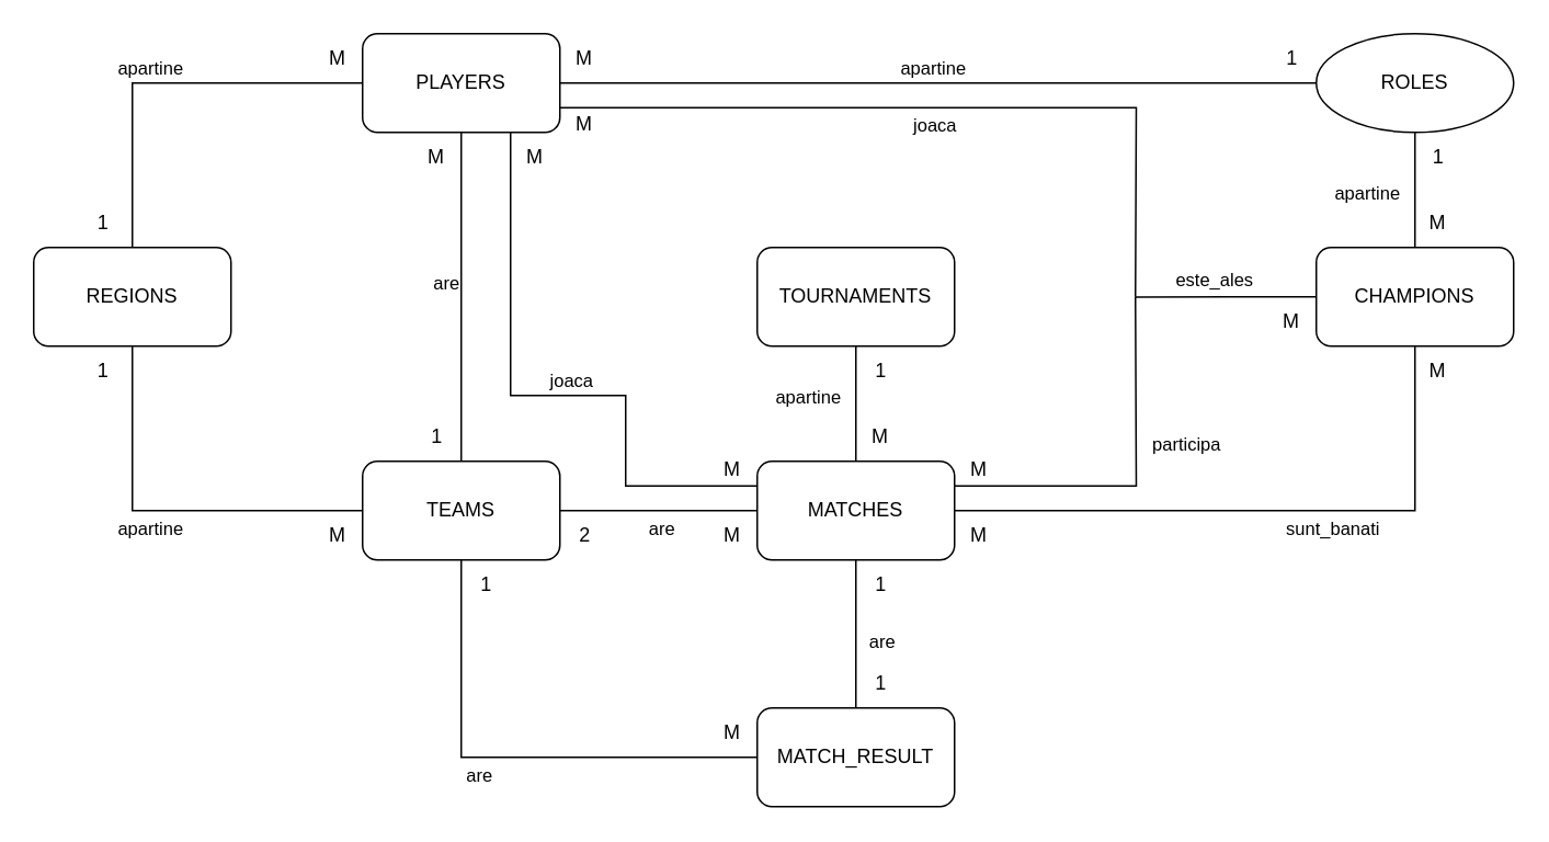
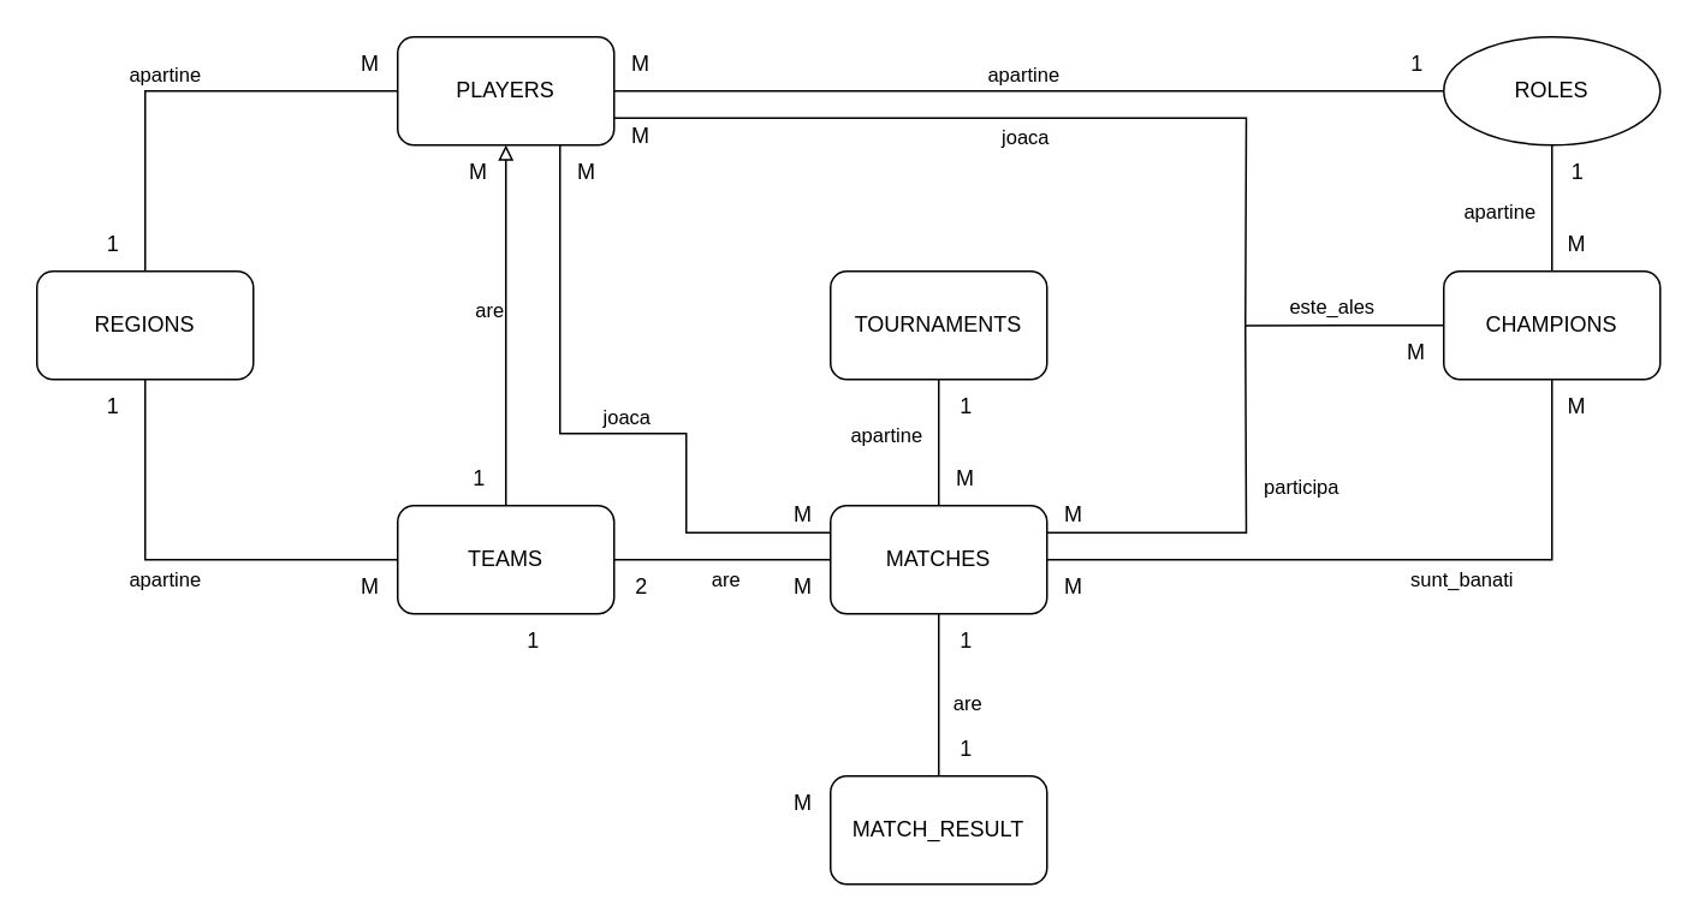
  <mxCell id="0" />
  <mxCell id="1" parent="0" />
  <mxCell id="2" style="edgeStyle=orthogonalEdgeStyle;rounded=0;orthogonalLoop=1;jettySize=auto;html=1;entryX=0;entryY=0.5;entryDx=0;entryDy=0;endArrow=none;endFill=0;exitX=0.5;exitY=0;exitDx=0;exitDy=0;" parent="1" source="15" target="14" edge="1"><mxGeometry relative="1" as="geometry"><mxPoint x="-252.5" y="-180" as="sourcePoint" /><mxPoint x="-137.1" y="-439" as="targetPoint" /></mxGeometry></mxCell>
  <mxCell id="3" value="apartine" style="edgeLabel;html=1;align=center;verticalAlign=middle;resizable=0;points=[];" parent="2" vertex="1" connectable="0"><mxGeometry x="-0.226" y="1" relative="1" as="geometry"><mxPoint x="11" y="-17" as="offset" /></mxGeometry></mxCell>
- <mxCell id="4" style="edgeStyle=orthogonalEdgeStyle;rounded=0;orthogonalLoop=1;jettySize=auto;html=1;entryX=0.5;entryY=1;entryDx=0;entryDy=0;endArrow=none;endFill=0;exitX=0.5;exitY=0;exitDx=0;exitDy=0;" parent="1" source="20" target="14" edge="1"><mxGeometry relative="1" as="geometry"><mxPoint x="5" y="204" as="sourcePoint" /><mxPoint x="3.55" y="-399.73" as="targetPoint" /></mxGeometry></mxCell>
+ <mxCell id="4" style="edgeStyle=orthogonalEdgeStyle;rounded=0;orthogonalLoop=1;jettySize=auto;html=1;entryX=0.5;entryY=1;entryDx=0;entryDy=0;endArrow=block;endFill=0;exitX=0.5;exitY=0;exitDx=0;exitDy=0;" parent="1" source="20" target="14" edge="1"><mxGeometry relative="1" as="geometry"><mxPoint x="5" y="204" as="sourcePoint" /><mxPoint x="3.55" y="-399.73" as="targetPoint" /></mxGeometry></mxCell>
  <mxCell id="5" value="are" style="edgeLabel;html=1;align=center;verticalAlign=middle;resizable=0;points=[];" parent="4" vertex="1" connectable="0"><mxGeometry x="-0.064" y="-4" relative="1" as="geometry"><mxPoint x="-14" y="-15" as="offset" /></mxGeometry></mxCell>
  <mxCell id="6" style="edgeStyle=orthogonalEdgeStyle;rounded=0;orthogonalLoop=1;jettySize=auto;html=1;exitX=0.5;exitY=1;exitDx=0;exitDy=0;endArrow=none;endFill=0;entryX=0;entryY=0.5;entryDx=0;entryDy=0;" parent="1" source="15" target="20" edge="1"><mxGeometry relative="1" as="geometry"><mxPoint x="-189.59" y="-89.37" as="sourcePoint" /><mxPoint x="-107" y="266" as="targetPoint" /></mxGeometry></mxCell>
  <mxCell id="7" value="apartine" style="edgeLabel;html=1;align=center;verticalAlign=middle;resizable=0;points=[];" parent="6" vertex="1" connectable="0"><mxGeometry x="-0.158" y="1" relative="1" as="geometry"><mxPoint x="9" y="11" as="offset" /></mxGeometry></mxCell>
  <mxCell id="8" style="edgeStyle=orthogonalEdgeStyle;rounded=0;orthogonalLoop=1;jettySize=auto;html=1;exitX=1;exitY=0.5;exitDx=0;exitDy=0;entryX=0;entryY=0.5;entryDx=0;entryDy=0;endArrow=none;endFill=0;" edge="1" parent="1" source="14" target="34"><mxGeometry relative="1" as="geometry" /></mxCell>
  <mxCell id="9" value="apartine" style="edgeLabel;html=1;align=center;verticalAlign=middle;resizable=0;points=[];" vertex="1" connectable="0" parent="8"><mxGeometry x="-0.017" y="1" relative="1" as="geometry"><mxPoint y="-9" as="offset" /></mxGeometry></mxCell>
  <mxCell id="10" style="edgeStyle=orthogonalEdgeStyle;rounded=0;orthogonalLoop=1;jettySize=auto;html=1;exitX=0.75;exitY=1;exitDx=0;exitDy=0;entryX=0;entryY=0.25;entryDx=0;entryDy=0;endArrow=none;endFill=0;" edge="1" parent="1" source="14" target="28"><mxGeometry relative="1" as="geometry"><Array as="points"><mxPoint x="310" y="240" /><mxPoint x="380" y="240" /><mxPoint x="380" y="295" /></Array></mxGeometry></mxCell>
  <mxCell id="11" value="joaca" style="edgeLabel;html=1;align=center;verticalAlign=middle;resizable=0;points=[];" vertex="1" connectable="0" parent="10"><mxGeometry x="0.074" y="2" relative="1" as="geometry"><mxPoint y="-8" as="offset" /></mxGeometry></mxCell>
  <mxCell id="12" style="edgeStyle=orthogonalEdgeStyle;rounded=0;orthogonalLoop=1;jettySize=auto;html=1;exitX=1;exitY=0.75;exitDx=0;exitDy=0;endArrow=none;endFill=0;" edge="1" parent="1" source="14"><mxGeometry relative="1" as="geometry"><mxPoint x="690" y="180" as="targetPoint" /></mxGeometry></mxCell>
  <mxCell id="13" value="joaca" style="edgeLabel;html=1;align=center;verticalAlign=middle;resizable=0;points=[];" vertex="1" connectable="0" parent="12"><mxGeometry x="-0.024" relative="1" as="geometry"><mxPoint y="10" as="offset" /></mxGeometry></mxCell>
  <mxCell id="14" value="PLAYERS" style="rounded=1;whiteSpace=wrap;html=1;" vertex="1" parent="1"><mxGeometry x="220" y="20" width="120" height="60" as="geometry" /></mxCell>
  <mxCell id="15" value="REGIONS" style="rounded=1;whiteSpace=wrap;html=1;" vertex="1" parent="1"><mxGeometry x="20" y="150" width="120" height="60" as="geometry" /></mxCell>
- <mxCell id="16" style="edgeStyle=orthogonalEdgeStyle;rounded=0;orthogonalLoop=1;jettySize=auto;html=1;exitX=0.5;exitY=1;exitDx=0;exitDy=0;entryX=0;entryY=0.5;entryDx=0;entryDy=0;endArrow=none;endFill=0;" edge="1" parent="1" source="20" target="23"><mxGeometry relative="1" as="geometry" /></mxCell>
- <mxCell id="17" value="are" style="edgeLabel;html=1;align=center;verticalAlign=middle;resizable=0;points=[];" vertex="1" connectable="0" parent="16"><mxGeometry x="-0.013" y="-3" relative="1" as="geometry"><mxPoint x="-18" y="7" as="offset" /></mxGeometry></mxCell>
  <mxCell id="18" style="edgeStyle=orthogonalEdgeStyle;rounded=0;orthogonalLoop=1;jettySize=auto;html=1;exitX=1;exitY=0.5;exitDx=0;exitDy=0;entryX=0;entryY=0.5;entryDx=0;entryDy=0;endArrow=none;endFill=0;" edge="1" parent="1" source="20" target="28"><mxGeometry relative="1" as="geometry" /></mxCell>
  <mxCell id="19" value="are" style="edgeLabel;html=1;align=center;verticalAlign=middle;resizable=0;points=[];" vertex="1" connectable="0" parent="18"><mxGeometry x="0.021" relative="1" as="geometry"><mxPoint y="10" as="offset" /></mxGeometry></mxCell>
  <mxCell id="20" value="TEAMS" style="rounded=1;whiteSpace=wrap;html=1;" vertex="1" parent="1"><mxGeometry x="220" y="280" width="120" height="60" as="geometry" /></mxCell>
  <mxCell id="21" style="edgeStyle=orthogonalEdgeStyle;rounded=0;orthogonalLoop=1;jettySize=auto;html=1;exitX=0.5;exitY=0;exitDx=0;exitDy=0;entryX=0.5;entryY=1;entryDx=0;entryDy=0;endArrow=none;endFill=0;" edge="1" parent="1" source="23" target="28"><mxGeometry relative="1" as="geometry" /></mxCell>
  <mxCell id="22" value="are" style="edgeLabel;html=1;align=center;verticalAlign=middle;resizable=0;points=[];" vertex="1" connectable="0" parent="21"><mxGeometry x="-0.039" y="-3" relative="1" as="geometry"><mxPoint x="12" y="2" as="offset" /></mxGeometry></mxCell>
  <mxCell id="23" value="MATCH_RESULT" style="rounded=1;whiteSpace=wrap;html=1;" vertex="1" parent="1"><mxGeometry y="430" width="120" height="60" as="geometry" x="460" /></mxCell>
  <mxCell id="24" style="edgeStyle=orthogonalEdgeStyle;rounded=0;orthogonalLoop=1;jettySize=auto;html=1;exitX=1;exitY=0.5;exitDx=0;exitDy=0;entryX=0.5;entryY=1;entryDx=0;entryDy=0;endArrow=none;endFill=0;" edge="1" parent="1" source="28" target="31"><mxGeometry relative="1" as="geometry" /></mxCell>
  <mxCell id="25" value="sunt_banati" style="edgeLabel;html=1;align=center;verticalAlign=middle;resizable=0;points=[];" vertex="1" connectable="0" parent="24"><mxGeometry x="0.206" y="-1" relative="1" as="geometry"><mxPoint y="9" as="offset" /></mxGeometry></mxCell>
  <mxCell id="26" style="edgeStyle=orthogonalEdgeStyle;rounded=0;orthogonalLoop=1;jettySize=auto;html=1;exitX=1;exitY=0.25;exitDx=0;exitDy=0;endArrow=none;endFill=0;" edge="1" parent="1" source="28"><mxGeometry relative="1" as="geometry"><mxPoint x="690" y="180" as="targetPoint" /></mxGeometry></mxCell>
  <mxCell id="27" value="participa" style="edgeLabel;html=1;align=center;verticalAlign=middle;resizable=0;points=[];" vertex="1" connectable="0" parent="26"><mxGeometry x="0.222" y="-1" relative="1" as="geometry"><mxPoint x="29" y="2" as="offset" /></mxGeometry></mxCell>
  <mxCell id="28" value="MATCHES" style="rounded=1;whiteSpace=wrap;html=1;" vertex="1" parent="1"><mxGeometry y="280" width="120" height="60" as="geometry" x="460" /></mxCell>
  <mxCell id="29" style="edgeStyle=orthogonalEdgeStyle;rounded=0;orthogonalLoop=1;jettySize=auto;html=1;exitX=0;exitY=0.5;exitDx=0;exitDy=0;endArrow=none;endFill=0;" edge="1" parent="1" source="31"><mxGeometry relative="1" as="geometry"><mxPoint x="690" y="180.174" as="targetPoint" /></mxGeometry></mxCell>
  <mxCell id="30" value="este_ales" style="edgeLabel;html=1;align=center;verticalAlign=middle;resizable=0;points=[];" vertex="1" connectable="0" parent="29"><mxGeometry x="0.141" relative="1" as="geometry"><mxPoint y="-11" as="offset" /></mxGeometry></mxCell>
  <mxCell id="31" value="CHAMPIONS" style="rounded=1;whiteSpace=wrap;html=1;" vertex="1" parent="1"><mxGeometry x="800" y="150" width="120" height="60" as="geometry" /></mxCell>
  <mxCell id="32" style="edgeStyle=orthogonalEdgeStyle;rounded=0;orthogonalLoop=1;jettySize=auto;html=1;exitX=0.5;exitY=1;exitDx=0;exitDy=0;entryX=0.5;entryY=0;entryDx=0;entryDy=0;endArrow=none;endFill=0;" edge="1" parent="1" source="34" target="31"><mxGeometry relative="1" as="geometry" /></mxCell>
  <mxCell id="33" value="apartine" style="edgeLabel;html=1;align=center;verticalAlign=middle;resizable=0;points=[];" vertex="1" connectable="0" parent="32"><mxGeometry x="0.016" relative="1" as="geometry"><mxPoint x="-30" as="offset" /></mxGeometry></mxCell>
  <mxCell id="34" value="ROLES" style="ellipse;whiteSpace=wrap;html=1;" vertex="1" parent="1"><mxGeometry x="800" y="20" width="120" height="60" as="geometry" /></mxCell>
  <mxCell id="35" style="edgeStyle=orthogonalEdgeStyle;rounded=0;orthogonalLoop=1;jettySize=auto;html=1;exitX=0.5;exitY=1;exitDx=0;exitDy=0;entryX=0.5;entryY=0;entryDx=0;entryDy=0;endArrow=none;endFill=0;" edge="1" parent="1" source="37" target="28"><mxGeometry relative="1" as="geometry" /></mxCell>
  <mxCell id="36" value="apartine" style="edgeLabel;html=1;align=center;verticalAlign=middle;resizable=0;points=[];" vertex="1" connectable="0" parent="35"><mxGeometry x="-0.058" y="1" relative="1" as="geometry"><mxPoint x="-31" y="-3" as="offset" /></mxGeometry></mxCell>
  <mxCell id="37" value="TOURNAMENTS" style="rounded=1;whiteSpace=wrap;html=1;" vertex="1" parent="1"><mxGeometry y="150" width="120" height="60" as="geometry" x="460" /></mxCell>
  <mxCell id="38" value="1" style="text;html=1;align=center;verticalAlign=middle;resizable=0;points=[];autosize=1;strokeColor=none;fillColor=none;" vertex="1" parent="1"><mxGeometry x="47" y="210" width="30" height="30" as="geometry" /></mxCell>
  <mxCell id="39" value="M" style="text;html=1;strokeColor=none;fillColor=none;align=center;verticalAlign=middle;whiteSpace=wrap;rounded=0;" vertex="1" parent="1"><mxGeometry x="190" y="20" width="30" height="30" as="geometry" /></mxCell>
  <mxCell id="40" value="1" style="text;html=1;align=center;verticalAlign=middle;resizable=0;points=[];autosize=1;strokeColor=none;fillColor=none;" vertex="1" parent="1"><mxGeometry x="47" y="120" width="30" height="30" as="geometry" /></mxCell>
  <mxCell id="41" value="M" style="text;html=1;strokeColor=none;fillColor=none;align=center;verticalAlign=middle;whiteSpace=wrap;rounded=0;" vertex="1" parent="1"><mxGeometry x="190" y="310" width="30" height="30" as="geometry" /></mxCell>
  <mxCell id="42" value="1" style="text;html=1;align=center;verticalAlign=middle;resizable=0;points=[];autosize=1;strokeColor=none;fillColor=none;" vertex="1" parent="1"><mxGeometry x="250" y="250" width="30" height="30" as="geometry" /></mxCell>
  <mxCell id="43" value="M" style="text;html=1;strokeColor=none;fillColor=none;align=center;verticalAlign=middle;whiteSpace=wrap;rounded=0;" vertex="1" parent="1"><mxGeometry x="250" y="80" width="30" height="30" as="geometry" /></mxCell>
  <mxCell id="44" value="2" style="text;html=1;align=center;verticalAlign=middle;resizable=0;points=[];autosize=1;strokeColor=none;fillColor=none;" vertex="1" parent="1"><mxGeometry x="340" y="310" width="30" height="30" as="geometry" /></mxCell>
  <mxCell id="45" value="M" style="text;html=1;strokeColor=none;fillColor=none;align=center;verticalAlign=middle;whiteSpace=wrap;rounded=0;" vertex="1" parent="1"><mxGeometry x="430" y="310" width="30" height="30" as="geometry" /></mxCell>
  <mxCell id="46" value="M" style="text;html=1;strokeColor=none;fillColor=none;align=center;verticalAlign=middle;whiteSpace=wrap;rounded=0;" vertex="1" parent="1"><mxGeometry x="310" y="80" width="30" height="30" as="geometry" /></mxCell>
  <mxCell id="47" value="M" style="text;html=1;strokeColor=none;fillColor=none;align=center;verticalAlign=middle;whiteSpace=wrap;rounded=0;" vertex="1" parent="1"><mxGeometry x="430" y="270" width="30" height="30" as="geometry" /></mxCell>
  <mxCell id="48" value="M" style="text;html=1;strokeColor=none;fillColor=none;align=center;verticalAlign=middle;whiteSpace=wrap;rounded=0;" vertex="1" parent="1"><mxGeometry x="340" y="60" width="30" height="30" as="geometry" /></mxCell>
  <mxCell id="49" value="M" style="text;html=1;strokeColor=none;fillColor=none;align=center;verticalAlign=middle;whiteSpace=wrap;rounded=0;" vertex="1" parent="1"><mxGeometry x="770" y="180" width="30" height="30" as="geometry" /></mxCell>
  <mxCell id="50" value="M" style="text;html=1;strokeColor=none;fillColor=none;align=center;verticalAlign=middle;whiteSpace=wrap;rounded=0;" vertex="1" parent="1"><mxGeometry x="580" y="270" width="30" height="30" as="geometry" /></mxCell>
  <mxCell id="51" value="M" style="text;html=1;strokeColor=none;fillColor=none;align=center;verticalAlign=middle;whiteSpace=wrap;rounded=0;" vertex="1" parent="1"><mxGeometry x="859" y="210" width="30" height="30" as="geometry" /></mxCell>
  <mxCell id="52" value="M" style="text;html=1;strokeColor=none;fillColor=none;align=center;verticalAlign=middle;whiteSpace=wrap;rounded=0;" vertex="1" parent="1"><mxGeometry x="580" y="310" width="30" height="30" as="geometry" /></mxCell>
  <mxCell id="53" value="M" style="text;html=1;strokeColor=none;fillColor=none;align=center;verticalAlign=middle;whiteSpace=wrap;rounded=0;" vertex="1" parent="1"><mxGeometry x="859" y="120" width="30" height="30" as="geometry" /></mxCell>
  <mxCell id="54" value="M" style="text;html=1;strokeColor=none;fillColor=none;align=center;verticalAlign=middle;whiteSpace=wrap;rounded=0;" vertex="1" parent="1"><mxGeometry x="340" y="20" width="30" height="30" as="geometry" /></mxCell>
  <mxCell id="55" value="M" style="text;html=1;strokeColor=none;fillColor=none;align=center;verticalAlign=middle;whiteSpace=wrap;rounded=0;" vertex="1" parent="1"><mxGeometry x="430" y="430" width="30" height="30" as="geometry" /></mxCell>
  <mxCell id="56" value="1" style="text;html=1;align=center;verticalAlign=middle;resizable=0;points=[];autosize=1;strokeColor=none;fillColor=none;" vertex="1" parent="1"><mxGeometry x="520" y="400" width="30" height="30" as="geometry" /></mxCell>
  <mxCell id="57" value="1" style="text;html=1;align=center;verticalAlign=middle;resizable=0;points=[];autosize=1;strokeColor=none;fillColor=none;" vertex="1" parent="1"><mxGeometry x="520" y="340" width="30" height="30" as="geometry" /></mxCell>
  <mxCell id="58" value="1" style="text;html=1;align=center;verticalAlign=middle;resizable=0;points=[];autosize=1;strokeColor=none;fillColor=none;" vertex="1" parent="1"><mxGeometry x="280" y="340" width="30" height="30" as="geometry" /></mxCell>
  <mxCell id="59" value="1" style="text;html=1;align=center;verticalAlign=middle;resizable=0;points=[];autosize=1;strokeColor=none;fillColor=none;" vertex="1" parent="1"><mxGeometry x="770" y="20" width="30" height="30" as="geometry" /></mxCell>
  <mxCell id="60" value="1" style="text;html=1;align=center;verticalAlign=middle;resizable=0;points=[];autosize=1;strokeColor=none;fillColor=none;" vertex="1" parent="1"><mxGeometry x="859" y="80" width="30" height="30" as="geometry" /></mxCell>
  <mxCell id="61" value="M" style="text;html=1;strokeColor=none;fillColor=none;align=center;verticalAlign=middle;whiteSpace=wrap;rounded=0;" vertex="1" parent="1"><mxGeometry x="520" y="250" width="30" height="30" as="geometry" /></mxCell>
  <mxCell id="62" value="1" style="text;html=1;align=center;verticalAlign=middle;resizable=0;points=[];autosize=1;strokeColor=none;fillColor=none;" vertex="1" parent="1"><mxGeometry x="520" y="210" width="30" height="30" as="geometry" /></mxCell>
